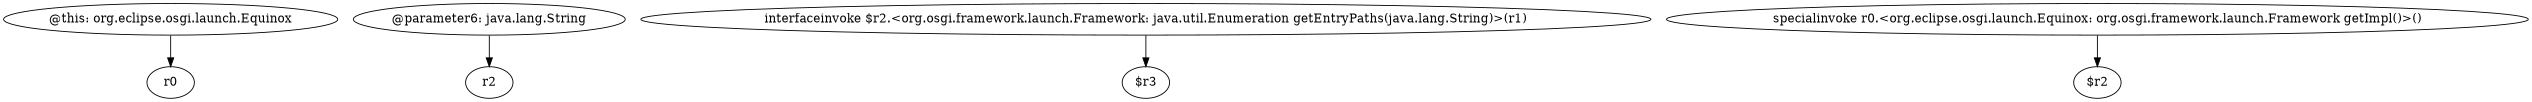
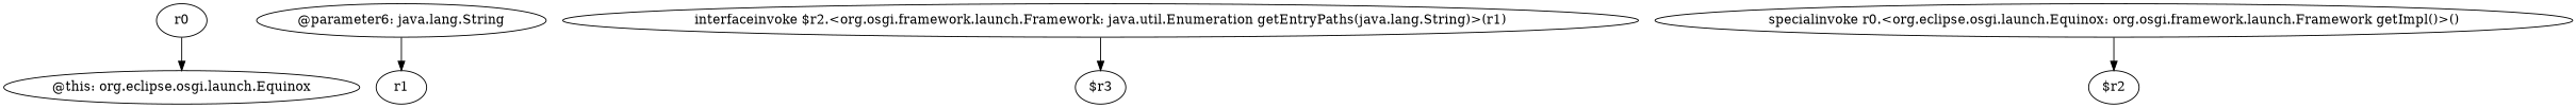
  digraph {
    n1 [label="@this: org.eclipse.osgi.launch.Equinox"]
    n2 [label=r0]
    n3 [label="@parameter6: java.lang.String"]
-   n4 [label=r2]
+   n4 [label=r1]
    n5 [label="interfaceinvoke $r2.<org.osgi.framework.launch.Framework: java.util.Enumeration getEntryPaths(java.lang.String)>(r1)"]
    n6 [label="$r3"]
    n7 [label="specialinvoke r0.<org.eclipse.osgi.launch.Equinox: org.osgi.framework.launch.Framework getImpl()>()"]
    n8 [label="$r2"]
-   n1 -> n2
+   n2 -> n1
    n3 -> n4
    n5 -> n6
    n7 -> n8
  }
